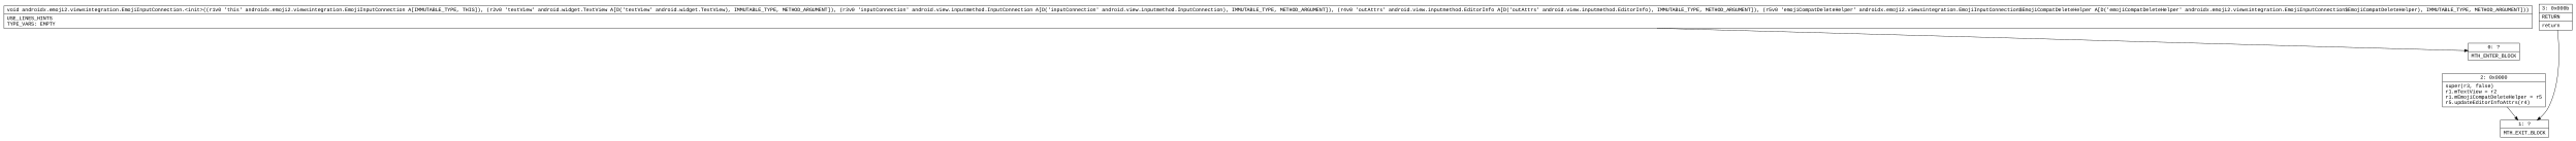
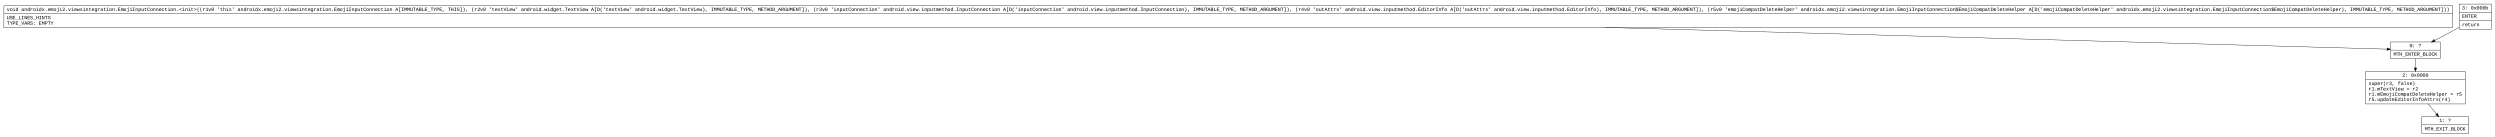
  digraph {
    fontname="Liberation Mono"
    node [fontname="Liberation Mono" shape=record]
    edge [fontname="Liberation Mono"]
    n1 [label="{0\:\ ?|MTH_ENTER_BLOCK\l}"]
    n2 [label="{2\:\ 0x0000|super(r3, false)\lr1.mTextView = r2\lr1.mEmojiCompatDeleteHelper = r5\lr5.updateEditorInfoAttrs(r4)\l}"]
    n3 [label="{1\:\ ?|MTH_EXIT_BLOCK\l}"]
-   n4 [label="{3\:\ 0x000b|RETURN\l|return\l}"]
+   n4 [label="{3\:\ 0x000b|ENTER\l|return\l}"]
    n5 [label="{void androidx.emoji2.viewsintegration.EmojiInputConnection.\<init\>((r1v0 'this' androidx.emoji2.viewsintegration.EmojiInputConnection A[IMMUTABLE_TYPE, THIS]), (r2v0 'textView' android.widget.TextView A[D('textView' android.widget.TextView), IMMUTABLE_TYPE, METHOD_ARGUMENT]), (r3v0 'inputConnection' android.view.inputmethod.InputConnection A[D('inputConnection' android.view.inputmethod.InputConnection), IMMUTABLE_TYPE, METHOD_ARGUMENT]), (r4v0 'outAttrs' android.view.inputmethod.EditorInfo A[D('outAttrs' android.view.inputmethod.EditorInfo), IMMUTABLE_TYPE, METHOD_ARGUMENT]), (r5v0 'emojiCompatDeleteHelper' androidx.emoji2.viewsintegration.EmojiInputConnection$EmojiCompatDeleteHelper A[D('emojiCompatDeleteHelper' androidx.emoji2.viewsintegration.EmojiInputConnection$EmojiCompatDeleteHelper), IMMUTABLE_TYPE, METHOD_ARGUMENT]))  | USE_LINES_HINTS\lTYPE_VARS: EMPTY\l}"]
+   n1 -> n2
    n2 -> n3
-   n4 -> n3
+   n4 -> n1
    n5 -> n1
  }
